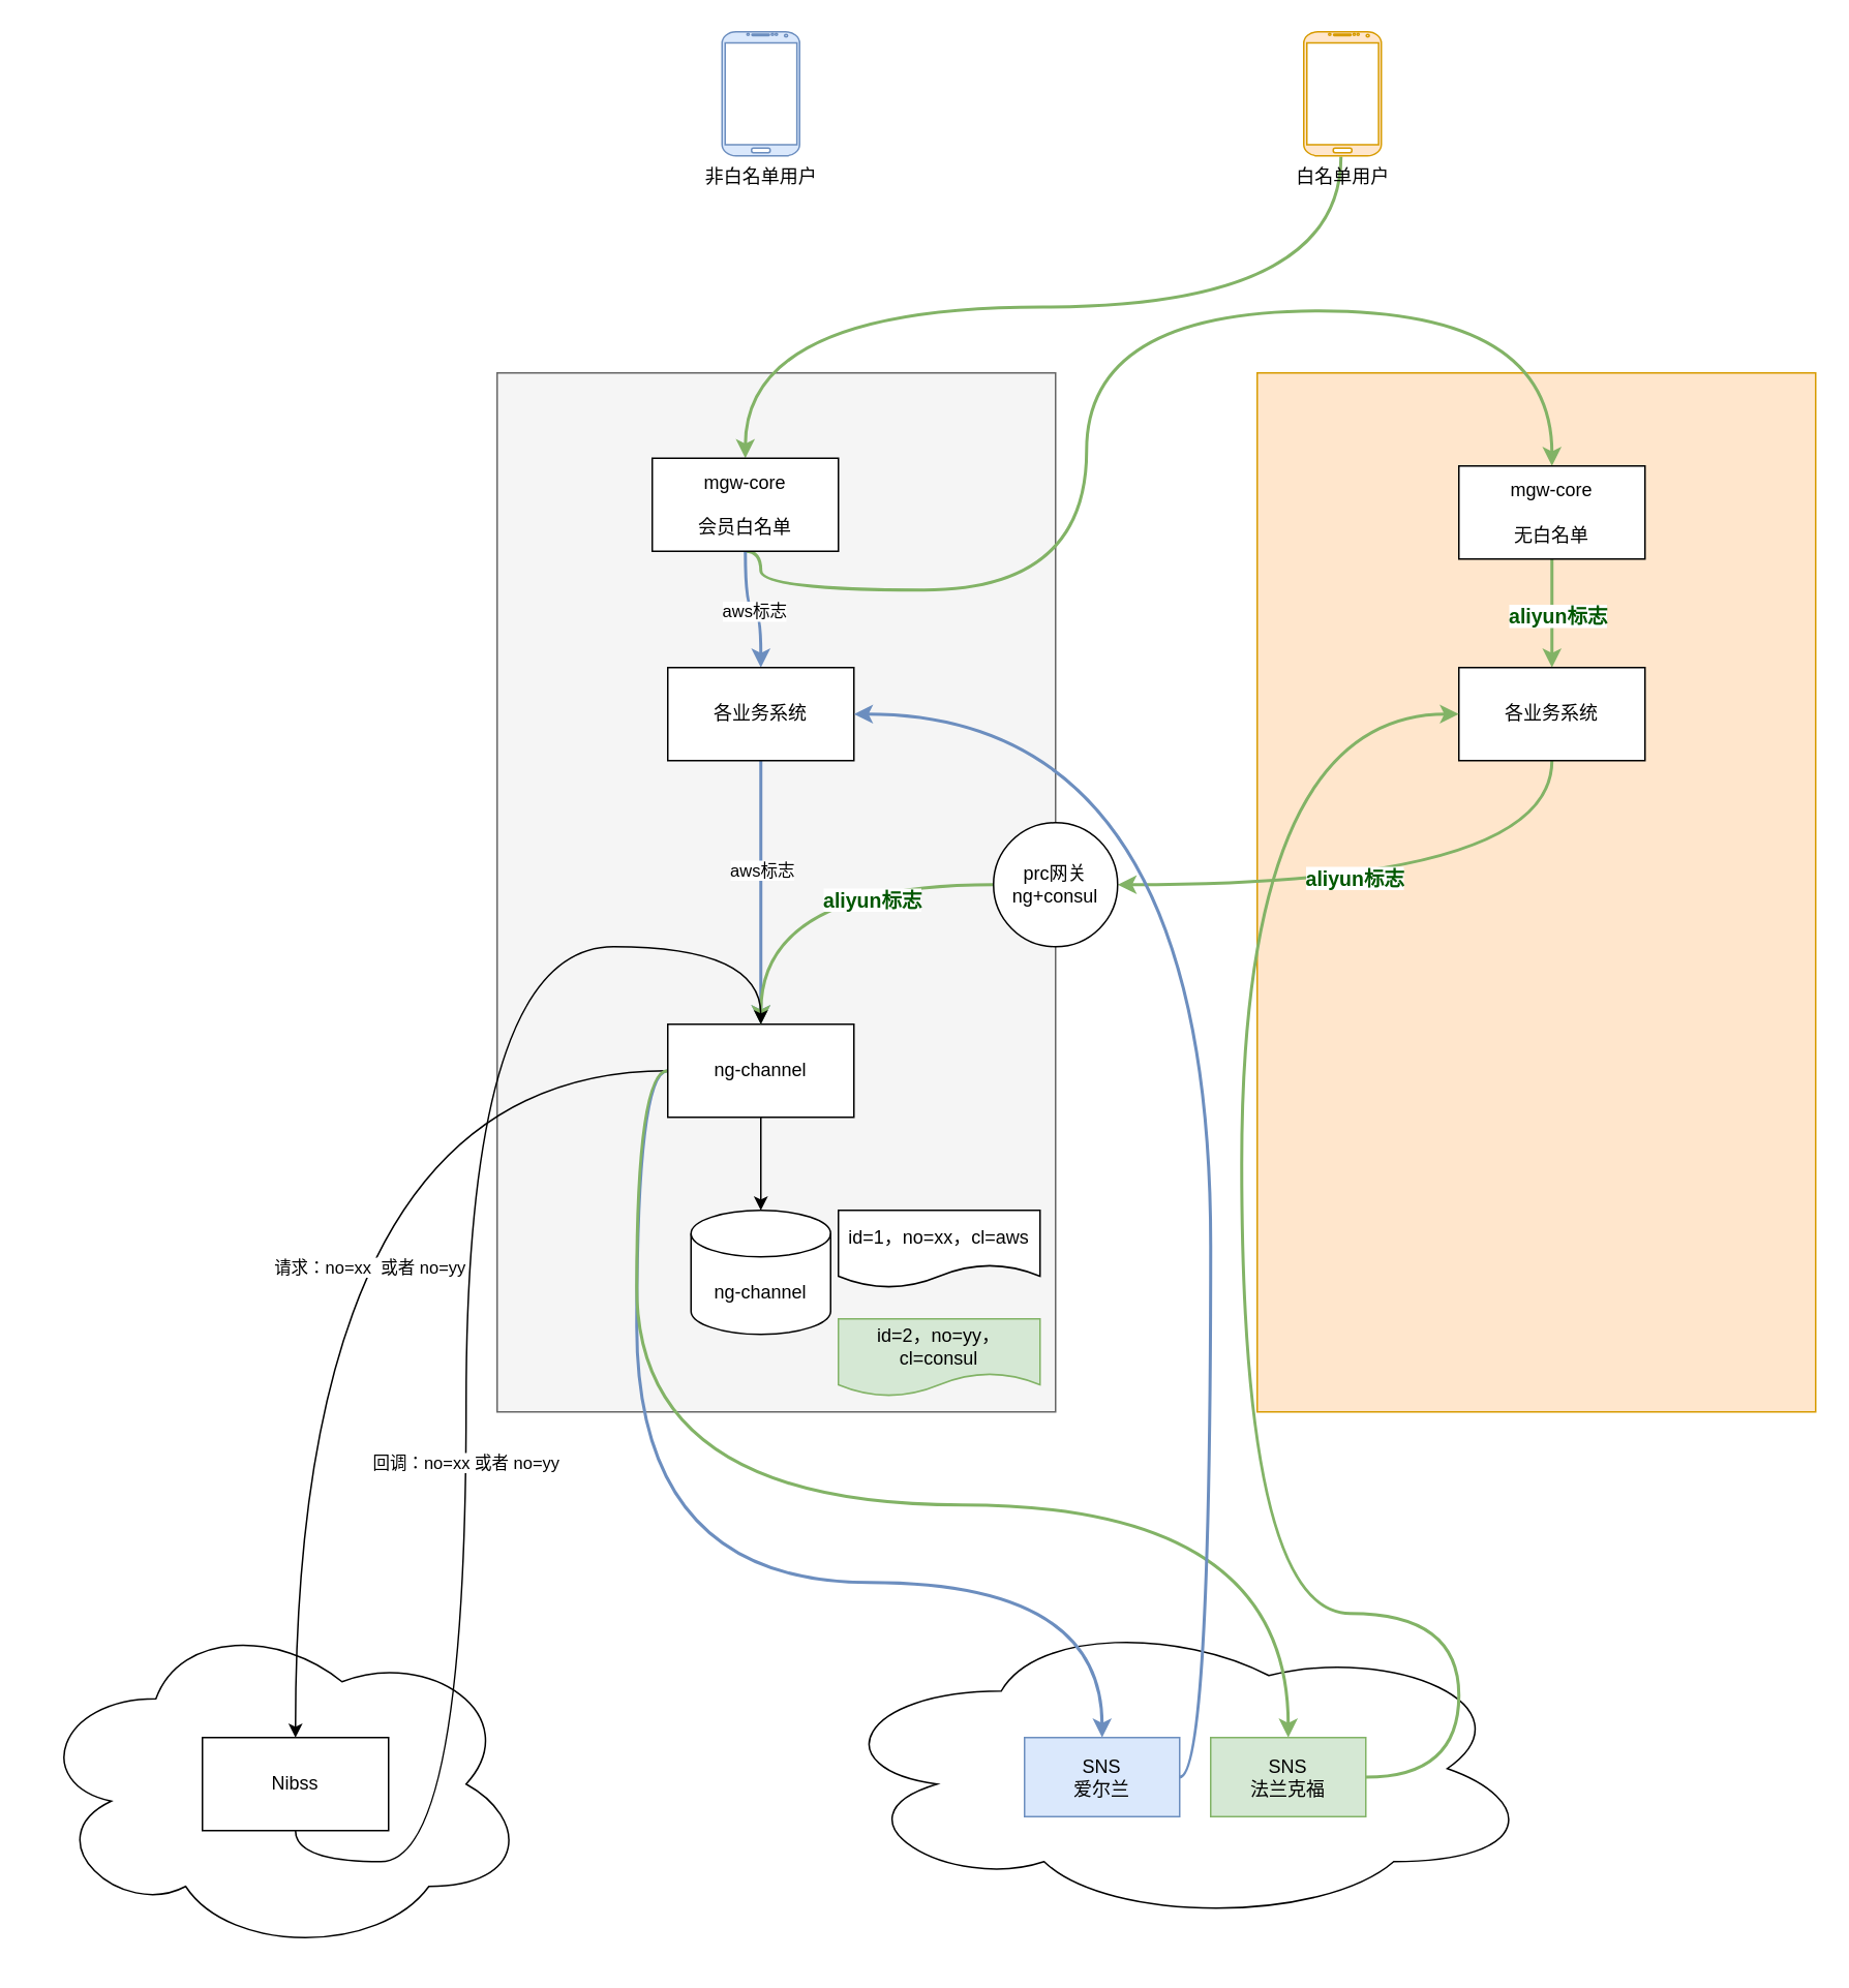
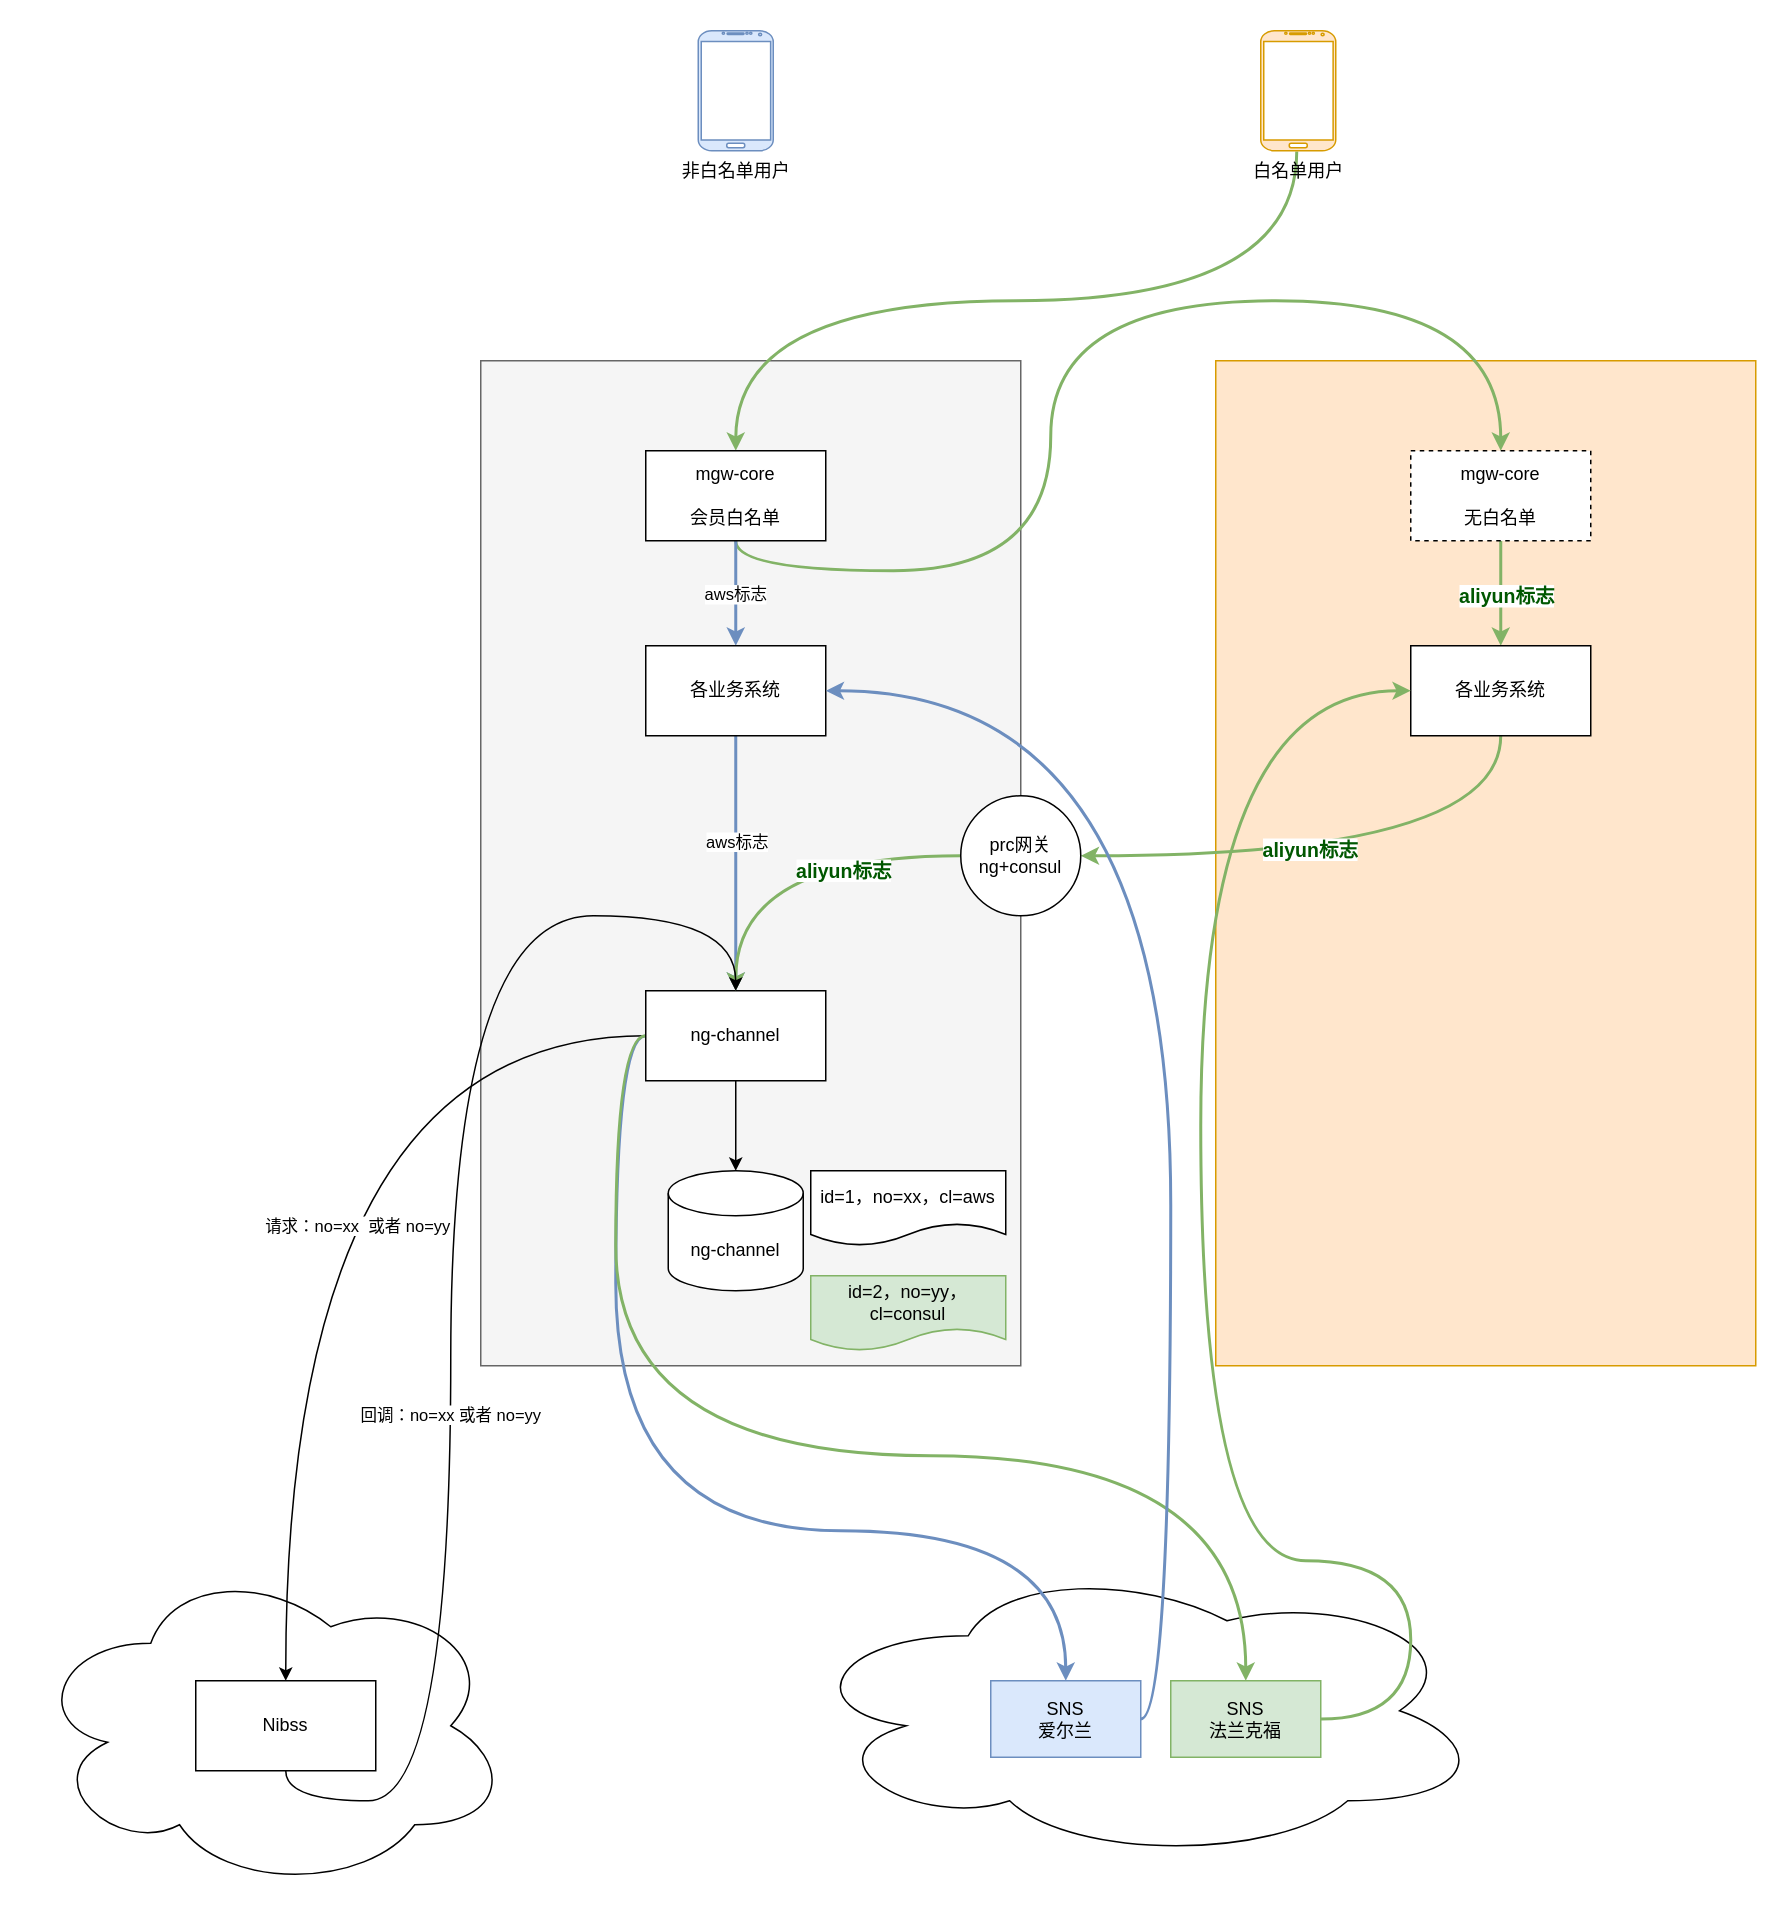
  <mxCell id="0" />
  <mxCell id="1" parent="0" />
  <mxCell id="2" value="" style="rounded=0;whiteSpace=wrap;html=1;fillColor=#f5f5f5;fontColor=#333333;strokeColor=#666666;" vertex="1" parent="1"><mxGeometry x="320" y="240" width="360" height="670" as="geometry" /></mxCell>
  <mxCell id="3" value="" style="rounded=0;whiteSpace=wrap;html=1;fillColor=#ffe6cc;strokeColor=#d79b00;" vertex="1" parent="1"><mxGeometry x="810" y="240" width="360" height="670" as="geometry" /></mxCell>
  <mxCell id="4" style="edgeStyle=orthogonalEdgeStyle;curved=1;rounded=0;orthogonalLoop=1;jettySize=auto;html=1;entryX=0.5;entryY=0;entryDx=0;entryDy=0;exitX=0.48;exitY=1.006;exitDx=0;exitDy=0;exitPerimeter=0;fillColor=#d5e8d4;strokeColor=#82b366;strokeWidth=2;" edge="1" parent="1" source="5" target="10"><mxGeometry relative="1" as="geometry" /></mxCell>
  <mxCell id="5" value="白名单用户" style="verticalLabelPosition=bottom;verticalAlign=top;html=1;shadow=0;dashed=0;strokeWidth=1;shape=mxgraph.android.phone2;strokeColor=#d79b00;fillColor=#ffe6cc;" vertex="1" parent="1"><mxGeometry x="840" y="20" width="50" height="80" as="geometry" /></mxCell>
  <mxCell id="6" value="非白名单用户" style="verticalLabelPosition=bottom;verticalAlign=top;html=1;shadow=0;dashed=0;strokeWidth=1;shape=mxgraph.android.phone2;strokeColor=#6c8ebf;fillColor=#dae8fc;" vertex="1" parent="1"><mxGeometry x="465" y="20" width="50" height="80" as="geometry" /></mxCell>
  <mxCell id="7" style="edgeStyle=orthogonalEdgeStyle;curved=1;rounded=0;orthogonalLoop=1;jettySize=auto;html=1;entryX=0.5;entryY=0;entryDx=0;entryDy=0;exitX=0.5;exitY=1;exitDx=0;exitDy=0;fillColor=#d5e8d4;strokeColor=#82b366;strokeWidth=2;" edge="1" parent="1" source="10" target="13"><mxGeometry relative="1" as="geometry"><Array as="points"><mxPoint x="490" y="380" /><mxPoint x="700" y="380" /><mxPoint x="700" y="200" /><mxPoint x="1000" y="200" /></Array></mxGeometry></mxCell>
  <mxCell id="8" style="edgeStyle=orthogonalEdgeStyle;curved=1;rounded=0;orthogonalLoop=1;jettySize=auto;html=1;entryX=0.5;entryY=0;entryDx=0;entryDy=0;fillColor=#dae8fc;strokeColor=#6c8ebf;strokeWidth=2;" edge="1" parent="1" source="10" target="16"><mxGeometry relative="1" as="geometry" /></mxCell>
  <mxCell id="9" value="aws标志" style="edgeLabel;html=1;align=center;verticalAlign=middle;resizable=0;points=[];" vertex="1" connectable="0" parent="8"><mxGeometry x="0.014" y="-1" relative="1" as="geometry"><mxPoint as="offset" /></mxGeometry></mxCell>
- <mxCell id="10" value="mgw-core&lt;br&gt;&lt;br&gt;会员白名单" style="rounded=0;whiteSpace=wrap;html=1;" vertex="1" parent="1"><mxGeometry x="420" y="295" width="120" height="60" as="geometry" /></mxCell>
+ <mxCell id="10" value="mgw-core&lt;br&gt;&lt;br&gt;会员白名单" style="rounded=0;whiteSpace=wrap;html=1;" vertex="1" parent="1"><mxGeometry x="430" y="300" width="120" height="60" as="geometry" /></mxCell>
  <mxCell id="11" style="edgeStyle=orthogonalEdgeStyle;curved=1;rounded=0;orthogonalLoop=1;jettySize=auto;html=1;entryX=0.5;entryY=0;entryDx=0;entryDy=0;fillColor=#d5e8d4;strokeColor=#82b366;strokeWidth=2;" edge="1" parent="1" source="13" target="19"><mxGeometry relative="1" as="geometry" /></mxCell>
  <mxCell id="12" value="aliyun标志" style="edgeLabel;html=1;align=center;verticalAlign=middle;resizable=0;points=[];fontColor=#005700;fontStyle=1;fontSize=13;" vertex="1" connectable="0" parent="11"><mxGeometry x="-0.014" y="3" relative="1" as="geometry"><mxPoint y="1" as="offset" /></mxGeometry></mxCell>
- <mxCell id="13" value="mgw-core&lt;br&gt;&lt;br&gt;无白名单" style="rounded=0;whiteSpace=wrap;html=1;" vertex="1" parent="1"><mxGeometry x="940" y="300" width="120" height="60" as="geometry" /></mxCell>
+ <mxCell id="13" value="mgw-core&lt;br&gt;&lt;br&gt;无白名单" style="rounded=0;whiteSpace=wrap;html=1;dashed=1;" vertex="1" parent="1"><mxGeometry x="940" y="300" width="120" height="60" as="geometry" /></mxCell>
  <mxCell id="14" style="edgeStyle=orthogonalEdgeStyle;curved=1;rounded=0;orthogonalLoop=1;jettySize=auto;html=1;entryX=0.5;entryY=0;entryDx=0;entryDy=0;fillColor=#dae8fc;strokeColor=#6c8ebf;strokeWidth=2;" edge="1" parent="1" source="16" target="27"><mxGeometry relative="1" as="geometry" /></mxCell>
  <mxCell id="15" value="aws标志" style="edgeLabel;html=1;align=center;verticalAlign=middle;resizable=0;points=[];" vertex="1" connectable="0" parent="14"><mxGeometry x="-0.189" relative="1" as="geometry"><mxPoint y="1" as="offset" /></mxGeometry></mxCell>
  <mxCell id="16" value="各业务系统" style="rounded=0;whiteSpace=wrap;html=1;" vertex="1" parent="1"><mxGeometry x="430" y="430" width="120" height="60" as="geometry" /></mxCell>
  <mxCell id="17" style="edgeStyle=orthogonalEdgeStyle;curved=1;rounded=0;orthogonalLoop=1;jettySize=auto;html=1;entryX=1;entryY=0.5;entryDx=0;entryDy=0;exitX=0.5;exitY=1;exitDx=0;exitDy=0;fillColor=#d5e8d4;strokeColor=#82b366;strokeWidth=2;" edge="1" parent="1" source="19" target="31"><mxGeometry relative="1" as="geometry" /></mxCell>
  <mxCell id="18" value="aliyun标志" style="edgeLabel;html=1;align=center;verticalAlign=middle;resizable=0;points=[];fontColor=#005700;fontStyle=1;fontSize=13;" vertex="1" connectable="0" parent="17"><mxGeometry x="0.156" y="-5" relative="1" as="geometry"><mxPoint as="offset" /></mxGeometry></mxCell>
  <mxCell id="19" value="各业务系统" style="rounded=0;whiteSpace=wrap;html=1;" vertex="1" parent="1"><mxGeometry x="940" y="430" width="120" height="60" as="geometry" /></mxCell>
  <mxCell id="20" value="" style="ellipse;shape=cloud;whiteSpace=wrap;html=1;" vertex="1" parent="1"><mxGeometry x="20" y="1040" width="320" height="220" as="geometry" /></mxCell>
  <mxCell id="21" value="" style="ellipse;shape=cloud;whiteSpace=wrap;html=1;" vertex="1" parent="1"><mxGeometry x="530" y="1040" width="460" height="200" as="geometry" /></mxCell>
  <mxCell id="22" style="edgeStyle=orthogonalEdgeStyle;curved=1;rounded=0;orthogonalLoop=1;jettySize=auto;html=1;entryX=0.5;entryY=0;entryDx=0;entryDy=0;entryPerimeter=0;" edge="1" parent="1" source="27" target="28"><mxGeometry relative="1" as="geometry" /></mxCell>
  <mxCell id="23" style="edgeStyle=orthogonalEdgeStyle;curved=1;rounded=0;orthogonalLoop=1;jettySize=auto;html=1;entryX=0.5;entryY=0;entryDx=0;entryDy=0;" edge="1" parent="1" source="27" target="36"><mxGeometry relative="1" as="geometry" /></mxCell>
  <mxCell id="24" value="请求：no=xx&amp;nbsp; 或者 no=yy" style="edgeLabel;html=1;align=center;verticalAlign=middle;resizable=0;points=[];" vertex="1" connectable="0" parent="23"><mxGeometry x="0.091" y="47" relative="1" as="geometry"><mxPoint y="1" as="offset" /></mxGeometry></mxCell>
  <mxCell id="25" style="edgeStyle=orthogonalEdgeStyle;curved=1;rounded=0;orthogonalLoop=1;jettySize=auto;html=1;entryX=0.5;entryY=0;entryDx=0;entryDy=0;exitX=0;exitY=0.5;exitDx=0;exitDy=0;fillColor=#dae8fc;strokeColor=#6c8ebf;strokeWidth=2;" edge="1" parent="1" source="27" target="38"><mxGeometry relative="1" as="geometry"><Array as="points"><mxPoint x="410" y="690" /><mxPoint x="410" y="1020" /><mxPoint x="710" y="1020" /></Array></mxGeometry></mxCell>
  <mxCell id="26" style="edgeStyle=orthogonalEdgeStyle;curved=1;rounded=0;orthogonalLoop=1;jettySize=auto;html=1;entryX=0.5;entryY=0;entryDx=0;entryDy=0;exitX=0;exitY=0.5;exitDx=0;exitDy=0;fillColor=#d5e8d4;strokeColor=#82b366;strokeWidth=2;" edge="1" parent="1" source="27" target="40"><mxGeometry relative="1" as="geometry"><Array as="points"><mxPoint x="410" y="690" /><mxPoint x="410" y="970" /><mxPoint x="830" y="970" /></Array></mxGeometry></mxCell>
  <mxCell id="27" value="ng-channel" style="rounded=0;whiteSpace=wrap;html=1;" vertex="1" parent="1"><mxGeometry x="430" y="660" width="120" height="60" as="geometry" /></mxCell>
  <mxCell id="28" value="ng-channel" style="shape=cylinder3;whiteSpace=wrap;html=1;boundedLbl=1;backgroundOutline=1;size=15;" vertex="1" parent="1"><mxGeometry x="445" y="780" width="90" height="80" as="geometry" /></mxCell>
  <mxCell id="29" style="edgeStyle=orthogonalEdgeStyle;curved=1;rounded=0;orthogonalLoop=1;jettySize=auto;html=1;entryX=0.5;entryY=0;entryDx=0;entryDy=0;fillColor=#d5e8d4;strokeColor=#82b366;strokeWidth=2;" edge="1" parent="1" source="31" target="27"><mxGeometry relative="1" as="geometry" /></mxCell>
  <mxCell id="30" value="aliyun标志" style="edgeLabel;html=1;align=center;verticalAlign=middle;resizable=0;points=[];fontColor=#005700;fontStyle=1;fontSize=13;" vertex="1" connectable="0" parent="29"><mxGeometry x="-0.342" y="9" relative="1" as="geometry"><mxPoint as="offset" /></mxGeometry></mxCell>
  <mxCell id="31" value="prc网关&lt;br&gt;ng+consul" style="ellipse;whiteSpace=wrap;html=1;aspect=fixed;" vertex="1" parent="1"><mxGeometry x="640" y="530" width="80" height="80" as="geometry" /></mxCell>
  <mxCell id="32" value="id=1，no=xx，cl=aws" style="shape=document;whiteSpace=wrap;html=1;boundedLbl=1;" vertex="1" parent="1"><mxGeometry x="540" y="780" width="130" height="50" as="geometry" /></mxCell>
  <mxCell id="33" value="id=2，no=yy，cl=consul" style="shape=document;whiteSpace=wrap;html=1;boundedLbl=1;fillColor=#d5e8d4;strokeColor=#82b366;" vertex="1" parent="1"><mxGeometry x="540" y="850" width="130" height="50" as="geometry" /></mxCell>
  <mxCell id="34" style="edgeStyle=orthogonalEdgeStyle;curved=1;rounded=0;orthogonalLoop=1;jettySize=auto;html=1;entryX=0.5;entryY=0;entryDx=0;entryDy=0;exitX=0.5;exitY=1;exitDx=0;exitDy=0;" edge="1" parent="1" source="36" target="27"><mxGeometry relative="1" as="geometry"><Array as="points"><mxPoint x="190" y="1200" /><mxPoint x="300" y="1200" /><mxPoint x="300" y="610" /><mxPoint x="490" y="610" /></Array></mxGeometry></mxCell>
  <mxCell id="35" value="回调：no=xx 或者 no=yy" style="edgeLabel;html=1;align=center;verticalAlign=middle;resizable=0;points=[];" vertex="1" connectable="0" parent="34"><mxGeometry x="-0.189" y="1" relative="1" as="geometry"><mxPoint y="1" as="offset" /></mxGeometry></mxCell>
  <mxCell id="36" value="Nibss" style="rounded=0;whiteSpace=wrap;html=1;" vertex="1" parent="1"><mxGeometry x="130" y="1120" width="120" height="60" as="geometry" /></mxCell>
  <mxCell id="37" style="edgeStyle=orthogonalEdgeStyle;curved=1;rounded=0;orthogonalLoop=1;jettySize=auto;html=1;entryX=1;entryY=0.5;entryDx=0;entryDy=0;exitX=1;exitY=0.5;exitDx=0;exitDy=0;fillColor=#dae8fc;strokeColor=#6c8ebf;strokeWidth=2;" edge="1" parent="1" source="38" target="16"><mxGeometry relative="1" as="geometry" /></mxCell>
  <mxCell id="38" value="SNS&lt;br&gt;爱尔兰" style="rounded=0;whiteSpace=wrap;html=1;fillColor=#dae8fc;strokeColor=#6c8ebf;" vertex="1" parent="1"><mxGeometry x="660" y="1120" width="100" height="51" as="geometry" /></mxCell>
  <mxCell id="39" style="edgeStyle=orthogonalEdgeStyle;curved=1;rounded=0;orthogonalLoop=1;jettySize=auto;html=1;entryX=0;entryY=0.5;entryDx=0;entryDy=0;exitX=1;exitY=0.5;exitDx=0;exitDy=0;fillColor=#d5e8d4;strokeColor=#82b366;strokeWidth=2;" edge="1" parent="1" source="40" target="19"><mxGeometry relative="1" as="geometry"><Array as="points"><mxPoint x="940" y="1146" /><mxPoint x="940" y="1040" /><mxPoint x="800" y="1040" /><mxPoint x="800" y="460" /></Array></mxGeometry></mxCell>
  <mxCell id="40" value="SNS&lt;br&gt;法兰克福" style="rounded=0;whiteSpace=wrap;html=1;fillColor=#d5e8d4;strokeColor=#82b366;" vertex="1" parent="1"><mxGeometry x="780" y="1120" width="100" height="51" as="geometry" /></mxCell>
